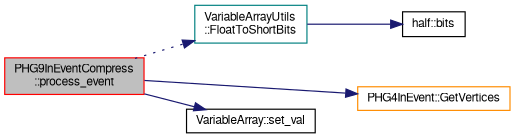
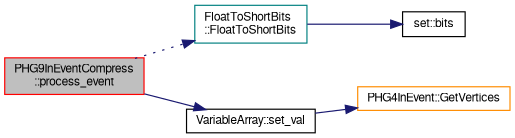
  digraph {
    rankdir=LR
    node [color=black fontname=FreeSans fontsize=10 shape=record]
    edge [color=midnightblue fontname=FreeSans fontsize=10 labelfontname=FreeSans labelfontsize=10 style=solid]
    n1 [color=red fillcolor=grey75 fontcolor=black height=0.2 label="PHG9InEventCompress\l::process_event" style=filled width=0.4]
-   n2 [color=teal height=0.2 label="VariableArrayUtils\l::FloatToShortBits" width=0.4]
+   n2 [color=teal height=0.2 label="FloatToShortBits\l::FloatToShortBits" width=0.4]
    n3 [color=darkorange height=0.2 label="PHG4InEvent::GetVertices" width=0.4]
    n4 [height=0.2 label="VariableArray::set_val" width=0.4]
-   n5 [height=0.2 label="half::bits" width=0.4]
+   n5 [height=0.2 label="set::bits" width=0.4]
    n1 -> n2 [style=dotted]
-   n1 -> n3
+   n4 -> n3
    n1 -> n4
    n2 -> n5
  }
